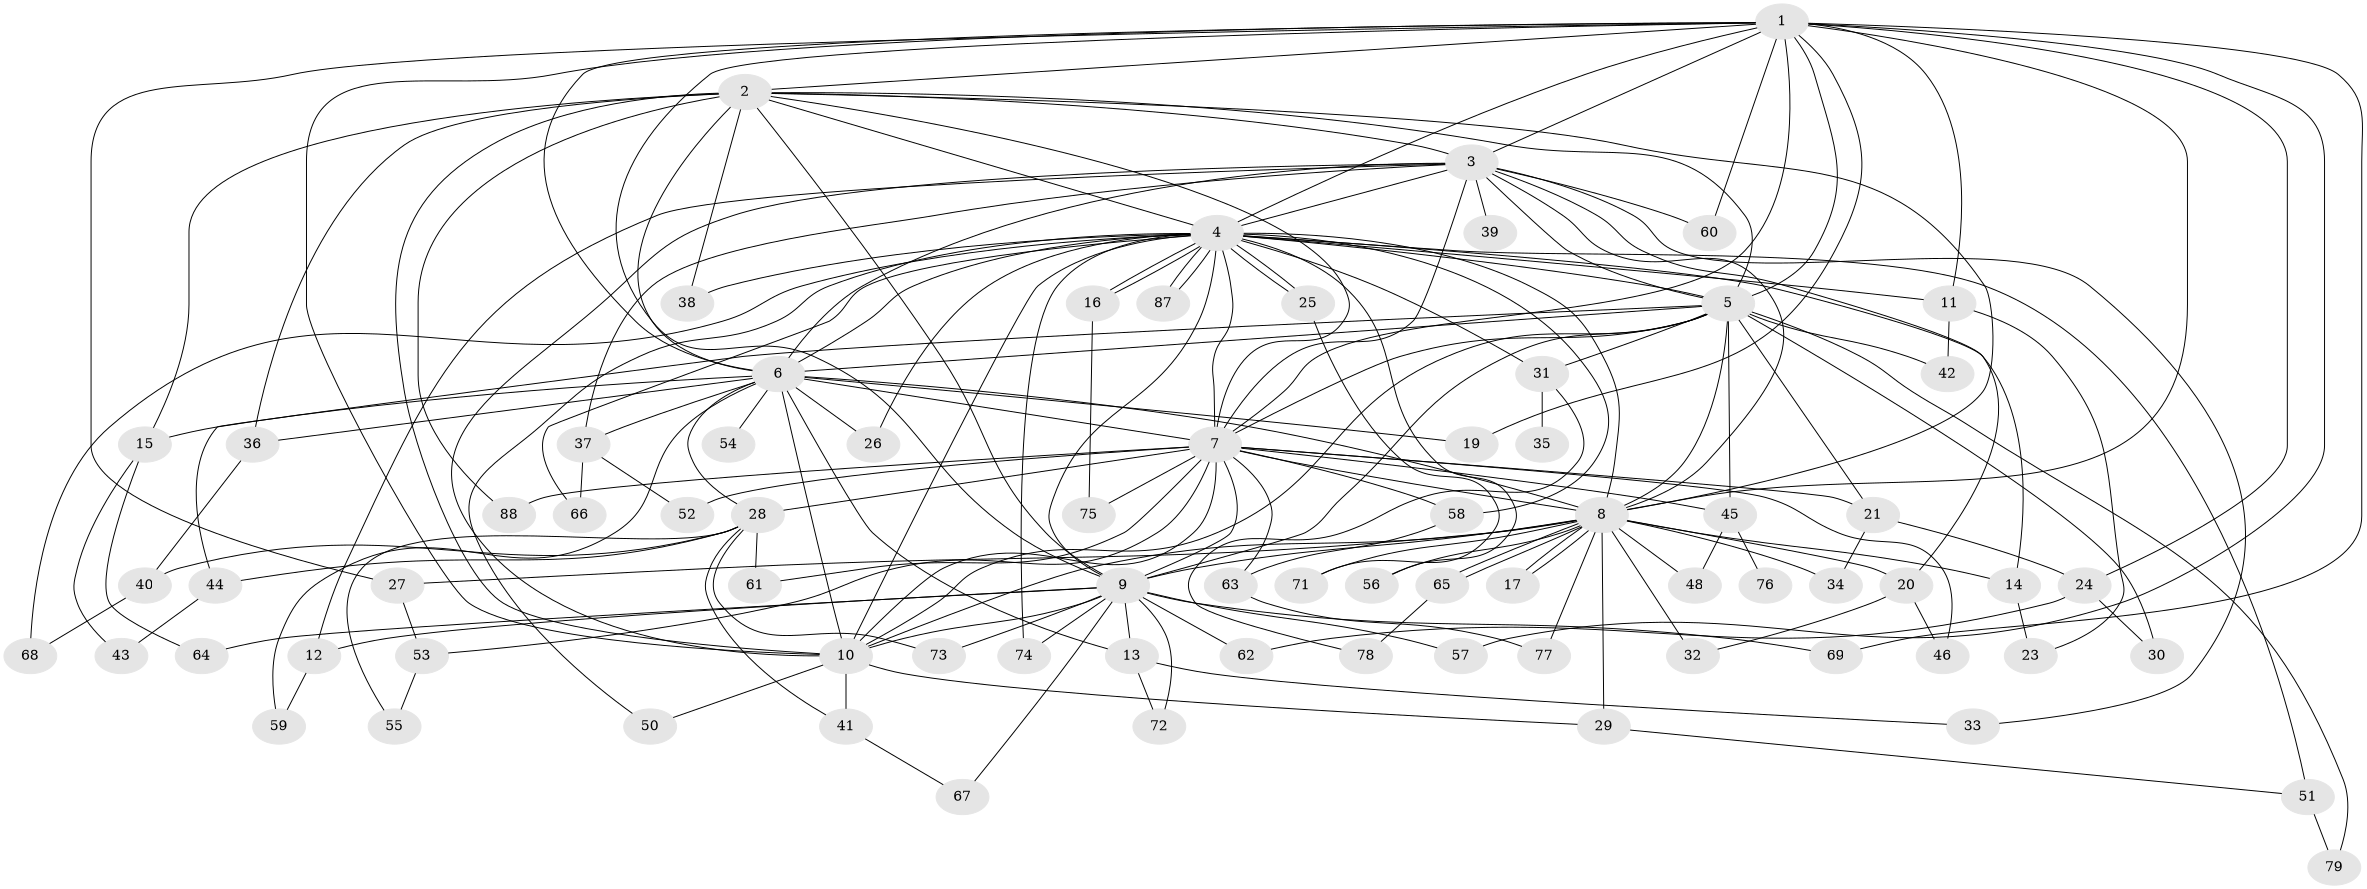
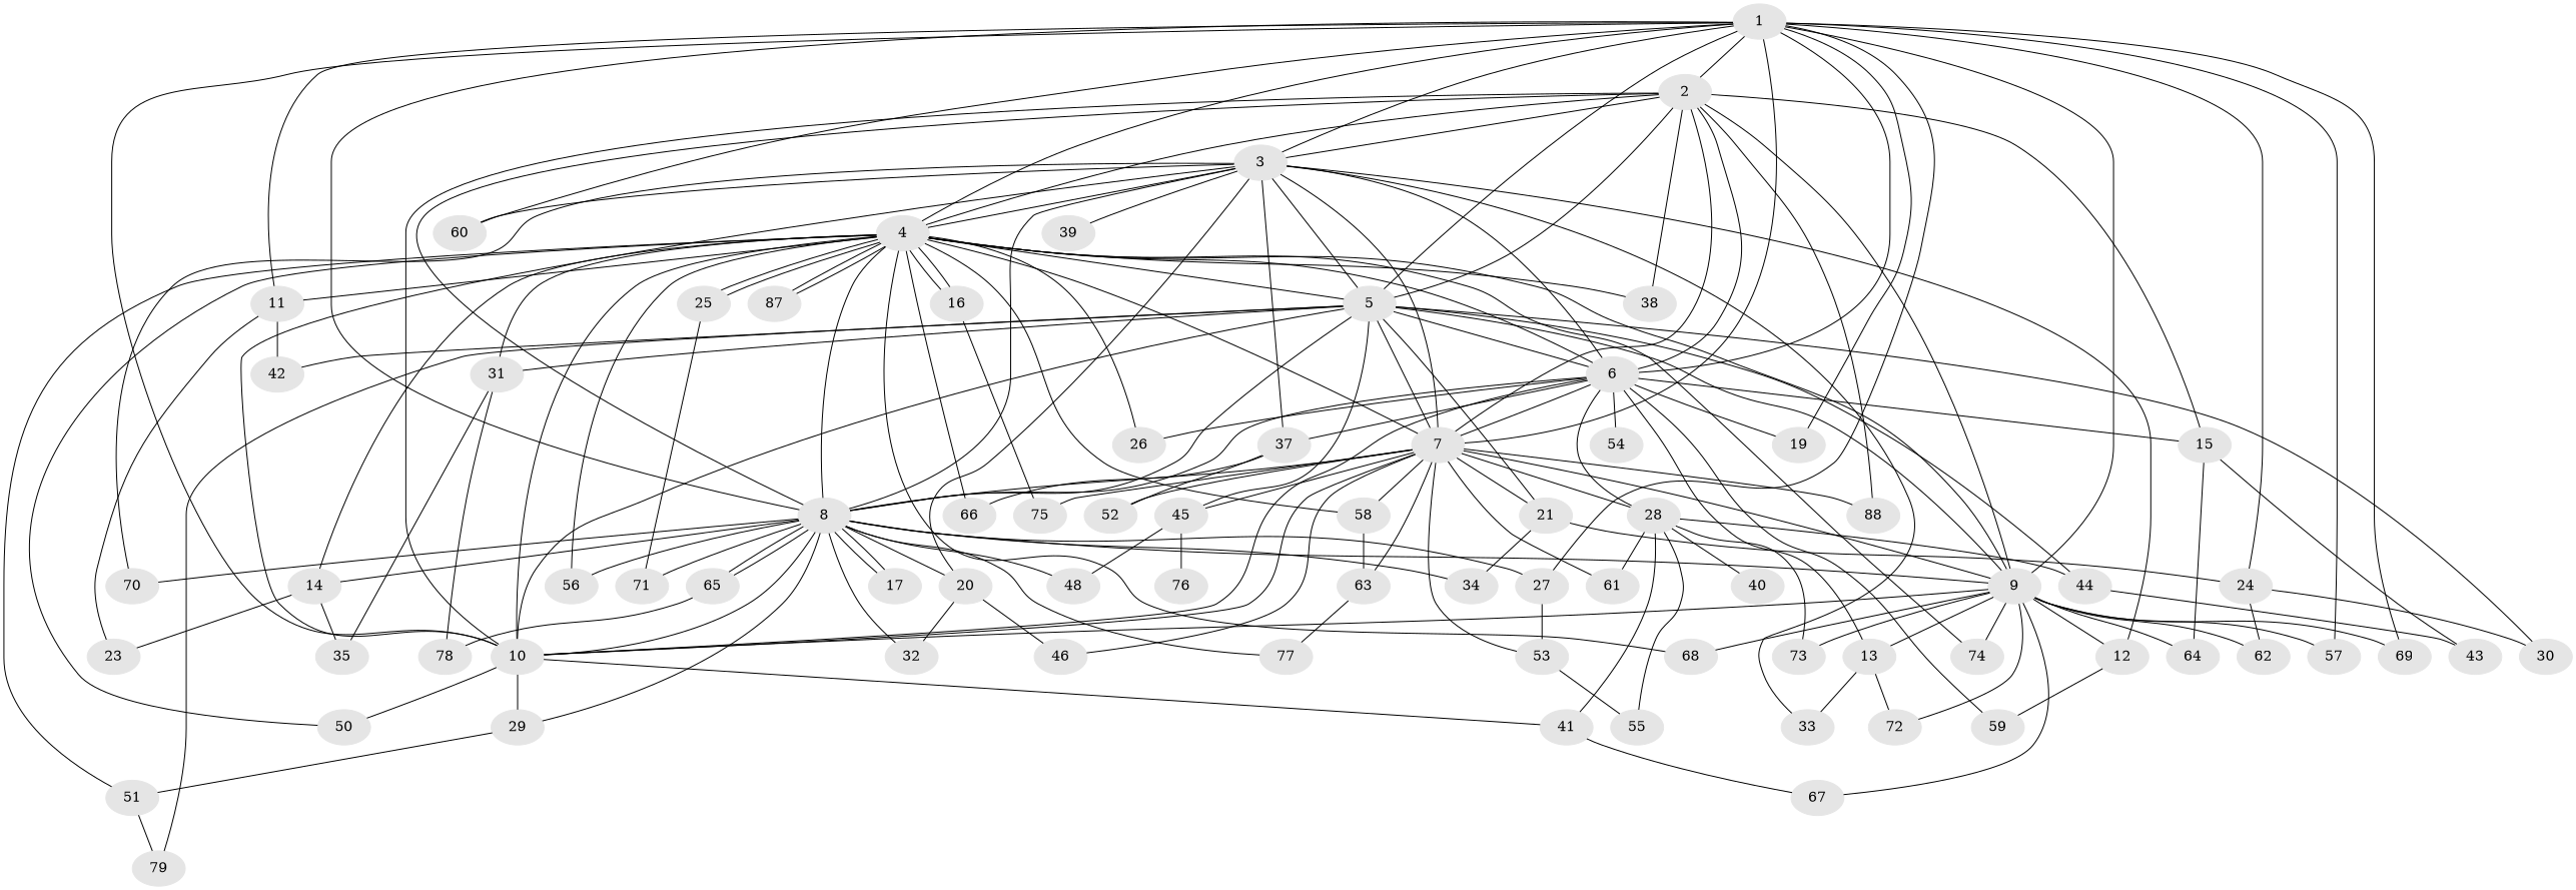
  graph {
    node [color=gray90 style=filled]
    1
    2
    3
    4
    5
    6
    7
    8
    9
    10
    11
    19
    24
    27
    57
    60
    69
    15
    n19 [label=88]
-   36
    38
    12
    20
    33
    37
    39
+   70
    14
    16
    25
    26
    31
    n33 [label=87]
    50
    51
    56
    58
    66
    68
    74
    21
    30
    42
    44
    45
    79
    54
    13
    28
    59
    46
    52
    53
    61
    63
    75
    17
    29
    32
    34
    48
    65
    71
    77
    62
    64
    67
    72
    73
    41
    23
    43
    40
    35
    78
    76
    55
    1 -- 2
    1 -- 3
    1 -- 4
    1 -- 5
    1 -- 6
    1 -- 7
    1 -- 8
    1 -- 9
    1 -- 10
    1 -- 11
    1 -- 19
    1 -- 24
    1 -- 27
    1 -- 57
    1 -- 60
    1 -- 69
    2 -- 3
    2 -- 4
    2 -- 5
    2 -- 6
    2 -- 7
    2 -- 8
    2 -- 9
    2 -- 10
    2 -- 15
    2 -- n19
-   2 -- 36
    2 -- 38
    3 -- 4
    3 -- 5
    3 -- 6
    3 -- 7
    3 -- 8
    3 -- 10
    3 -- 60
    3 -- 12
    3 -- 20
    3 -- 33
    3 -- 37
    3 -- 39
+   3 -- 70
    4 -- 5
    4 -- 6
    4 -- 7
    4 -- 8
    4 -- 9
    4 -- 10
    4 -- 11
    4 -- 38
    4 -- 14
    4 -- 16
    4 -- 16
    4 -- 25
    4 -- 25
    4 -- 26
    4 -- 31
    4 -- n33
    4 -- n33
    4 -- 50
    4 -- 51
    4 -- 56
    4 -- 58
    4 -- 66
    4 -- 68
    4 -- 74
    5 -- 6
    5 -- 7
    5 -- 8
    5 -- 9
    5 -- 10
    5 -- 31
    5 -- 21
    5 -- 30
    5 -- 42
    5 -- 44
    5 -- 45
    5 -- 79
    6 -- 7
    6 -- 8
    6 -- 10
    6 -- 19
    6 -- 15
-   6 -- 36
    6 -- 37
    6 -- 26
    6 -- 54
    6 -- 13
    6 -- 28
    6 -- 59
    7 -- 8
    7 -- 9
    7 -- 10
    7 -- n19
    7 -- 58
    7 -- 21
    7 -- 45
    7 -- 28
    7 -- 46
    7 -- 52
    7 -- 53
    7 -- 61
    7 -- 63
    7 -- 75
    8 -- 9
    8 -- 10
    8 -- 27
    8 -- 20
+   8 -- 70
    8 -- 14
    8 -- 56
    8 -- 17
    8 -- 17
    8 -- 29
    8 -- 32
    8 -- 34
    8 -- 48
    8 -- 65
    8 -- 65
    8 -- 71
    8 -- 77
    9 -- 10
    9 -- 57
    9 -- 69
    9 -- 12
-   40 -- 68
+   9 -- 68
    9 -- 74
    9 -- 13
    9 -- 62
    9 -- 64
    9 -- 67
    9 -- 72
    9 -- 73
    10 -- 50
    10 -- 29
    10 -- 41
    11 -- 42
    11 -- 23
    24 -- 30
    24 -- 62
    27 -- 53
    15 -- 64
    15 -- 43
-   36 -- 40
    12 -- 59
    20 -- 46
    20 -- 32
    37 -- 66
    37 -- 52
    14 -- 23
+   14 -- 35
    16 -- 75
    25 -- 71
    31 -- 35
    31 -- 78
    51 -- 79
    58 -- 63
    21 -- 24
    21 -- 34
    44 -- 43
    45 -- 48
    45 -- 76
    13 -- 33
    13 -- 72
    28 -- 44
    28 -- 61
    28 -- 73
    28 -- 41
    28 -- 40
    28 -- 55
    53 -- 55
    63 -- 77
    29 -- 51
    65 -- 78
    41 -- 67
  }
